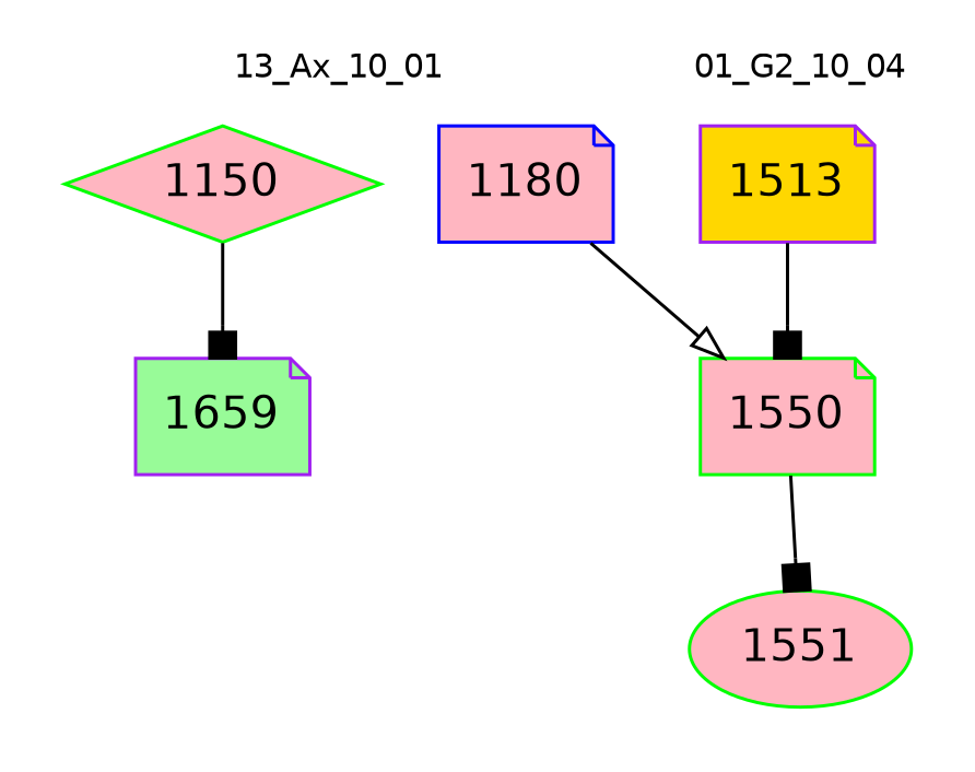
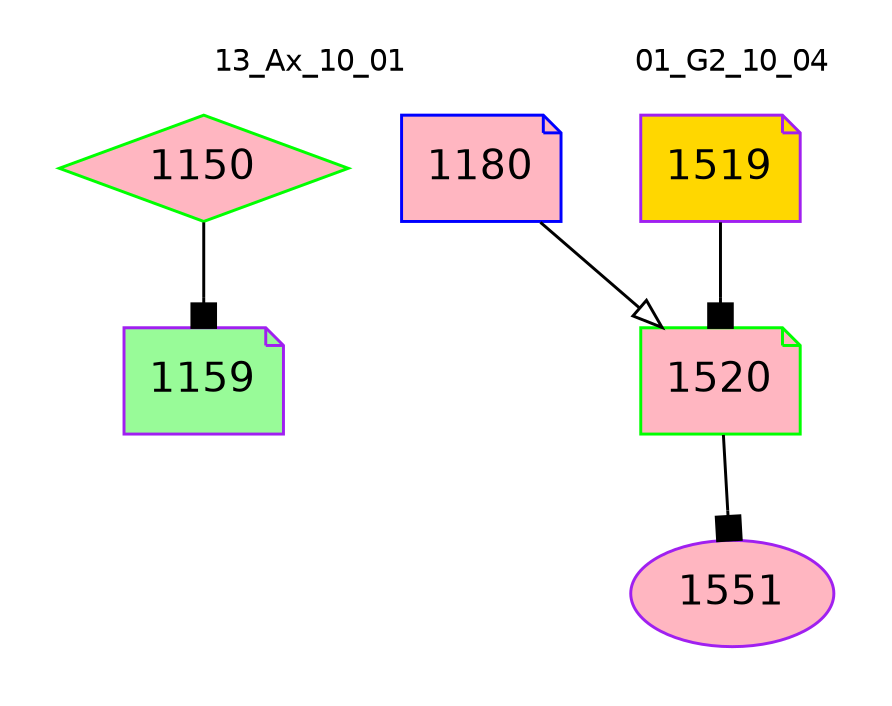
  digraph {
    fontname="DejaVu Sans"
    node [color=purple fillcolor=lightpink fontname="DejaVu Sans" shape=note style=filled]
    edge [arrowhead=box color=black fontname="DejaVu Sans"]
    n1 [color=blue label=1180]
    n2 [color=green label=1150 shape=diamond]
-   n3 [fillcolor=palegreen label=1659]
-   n4 [fillcolor=gold label=1513]
-   n5 [color=green label=1550]
-   n6 [color=green label=1551 shape=ellipse]
+   n3 [fillcolor=palegreen label=1159]
+   n4 [fillcolor=gold label=1519]
+   n5 [color=green label=1520]
+   n6 [label=1551 shape=ellipse]
    subgraph cluster_1 {
      color=white
      fontsize=10
      label="13_Ax_10_01"
      n1
      n2
      n3
    }
    subgraph cluster_2 {
      color=white
      fontsize=10
      label="01_G2_10_04"
      n4
      n5
      n6
    }
    n1 -> n5 [arrowhead=onormal]
    n2 -> n3
    n4 -> n5
    n5 -> n6
  }
